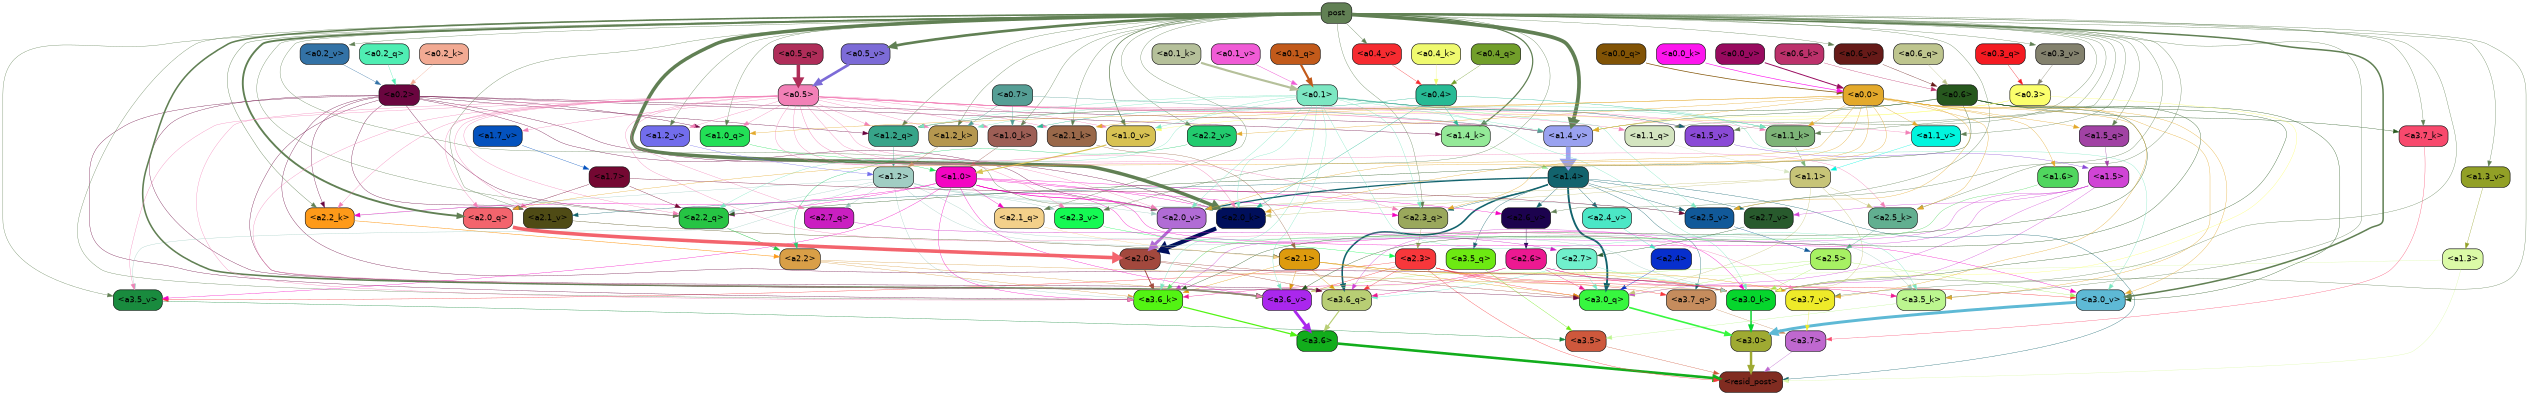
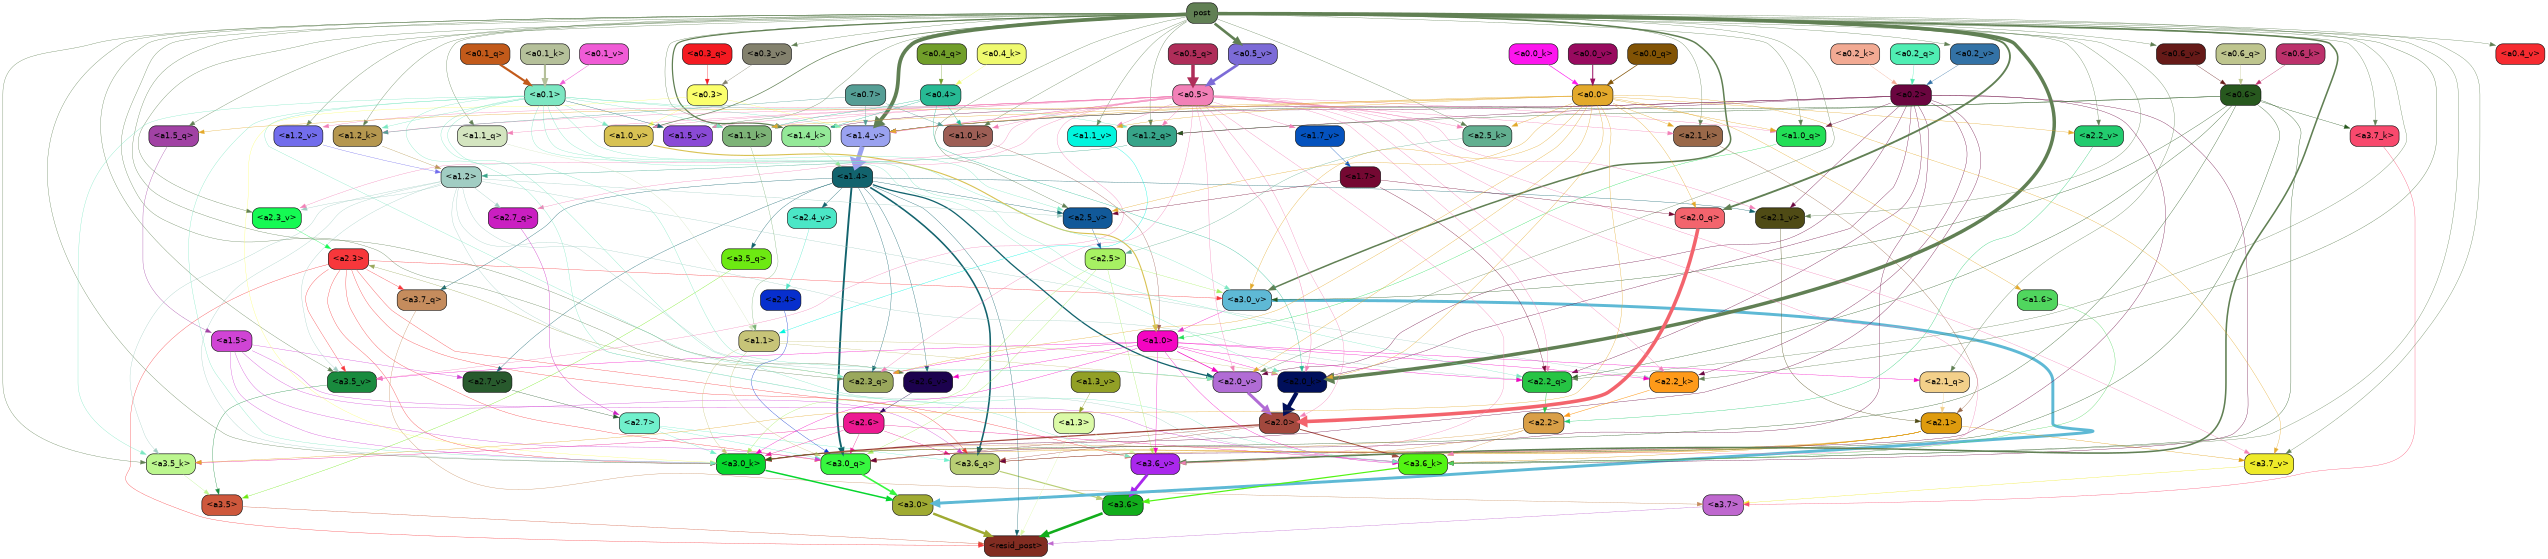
  strict digraph {
    splines=true
    node [color=black fontname=Helvetica shape=box style="filled, rounded"]
    edge [color="#618054" penwidth=0.6]
    "<a3.7>" [fillcolor="#bf68cf"]
    "<resid_post>" [fillcolor="#812c21"]
    "<a3.6>" [fillcolor="#12ad1c"]
    "<a3.5>" [fillcolor="#ce583c"]
    "<a3.0>" [fillcolor="#9faa32"]
    "<a2.3>" [fillcolor="#f7373b"]
    "<a3.7_q>" [fillcolor="#c58c5d"]
    "<a3.6_q>" [fillcolor="#b8ce74"]
    "<a3.0_q>" [fillcolor="#37f73f"]
    "<a3.0_k>" [fillcolor="#06d62d"]
    "<a3.6_v>" [fillcolor="#aa27ed"]
    "<a3.5_v>" [fillcolor="#198b3e"]
    "<a3.0_v>" [fillcolor="#5eb9d5"]
    "<a1.4>" [fillcolor="#12636d"]
    "<a3.5_q>" [fillcolor="#6de912"]
    "<a2.3_q>" [fillcolor="#9aa85c"]
    "<a2.7_v>" [fillcolor="#285a2d"]
    "<a2.6_v>" [fillcolor="#1c024e"]
    "<a2.5_v>" [fillcolor="#115999"]
    "<a2.4_v>" [fillcolor="#4be7c6"]
    "<a2.1_v>" [fillcolor="#4f4b15"]
    "<a2.0_v>" [fillcolor="#b16cd5"]
    "<a2.7>" [fillcolor="#70f0cc"]
    "<a2.6>" [fillcolor="#ec1991"]
    "<a2.5>" [fillcolor="#a7f163"]
    "<a2.4>" [fillcolor="#072fcd"]
    "<a2.1>" [fillcolor="#de9b0e"]
    "<a2.0>" [fillcolor="#a2483d"]
    "<a3.6_k>" [fillcolor="#53f413"]
    "<a3.5_k>" [fillcolor="#bcf68f"]
    "<a3.7_v>" [fillcolor="#eeea29"]
    "<a1.3>" [fillcolor="#dbfaa7"]
    "<a3.7_k>" [fillcolor="#f8496d"]
    "<a1.5>" [fillcolor="#d044d5"]
    "<a0.2>" [fillcolor="#6a053f"]
    "<a2.2_q>" [fillcolor="#26c444"]
    "<a2.2_k>" [fillcolor="#fe9a19"]
    "<a2.0_k>" [fillcolor="#000f5b"]
    "<a1.2_q>" [fillcolor="#37a489"]
    "<a1.0_q>" [fillcolor="#22df56"]
    "<a1.4_k>" [fillcolor="#94e998"]
    "<a1.4_v>" [fillcolor="#9aa2f0"]
    "<a2.2>" [fillcolor="#d99f47"]
    "<a1.2>" [fillcolor="#a1cdc3"]
    "<a1.0>" [fillcolor="#f405c2"]
    "<a2.3_v>" [fillcolor="#15fa53"]
    "<a2.7_q>" [fillcolor="#ca1fc1"]
    "<a2.1_q>" [fillcolor="#f3d08a"]
    "<a1.1>" [fillcolor="#c7c478"]
    "<a2.5_k>" [fillcolor="#62af90"]
    "<a0.6>" [fillcolor="#27581e"]
    n52 [fillcolor="#618054" label=post]
    "<a2.0_q>" [fillcolor="#f3646d"]
    "<a2.1_k>" [fillcolor="#996849"]
    "<a2.2_v>" [fillcolor="#22cb6e"]
    "<a1.5_q>" [fillcolor="#a142a4"]
    "<a1.1_q>" [fillcolor="#d4e5c0"]
    "<a1.2_k>" [fillcolor="#b5974f"]
    "<a1.1_k>" [fillcolor="#7db377"]
    "<a1.0_k>" [fillcolor="#9d5e55"]
    "<a1.5_v>" [fillcolor="#8a4ad6"]
    "<a1.3_v>" [fillcolor="#92a026"]
    "<a1.2_v>" [fillcolor="#726dec"]
    "<a1.1_v>" [fillcolor="#01f5de"]
    "<a1.0_v>" [fillcolor="#d8c253"]
    "<a0.6_v>" [fillcolor="#661a18"]
    "<a0.5_v>" [fillcolor="#7c6bd7"]
    "<a0.4_v>" [fillcolor="#f62b30"]
    "<a0.3_v>" [fillcolor="#83816d"]
    "<a0.2_v>" [fillcolor="#3372a6"]
    "<a0.5>" [fillcolor="#f280b7"]
    "<a0.4>" [fillcolor="#27ba94"]
    "<a0.3>" [fillcolor="#fbff6c"]
    "<a1.7_v>" [fillcolor="#0452be"]
    "<a1.6>" [fillcolor="#50d65e"]
    "<a1.7>" [fillcolor="#740832"]
    "<a0.1>" [fillcolor="#7ce7c2"]
    "<a0.0>" [fillcolor="#e3a92b"]
    "<a0.7>" [fillcolor="#559e95"]
    "<a0.6_q>" [fillcolor="#bec58e"]
    "<a0.5_q>" [fillcolor="#af2d59"]
    "<a0.4_q>" [fillcolor="#719e2a"]
    "<a0.3_q>" [fillcolor="#f41a21"]
    "<a0.2_q>" [fillcolor="#4feeb3"]
    "<a0.1_q>" [fillcolor="#c25a1a"]
    "<a0.0_q>" [fillcolor="#815305"]
    "<a0.6_k>" [fillcolor="#bc316b"]
    "<a0.4_k>" [fillcolor="#effa6f"]
    "<a0.2_k>" [fillcolor="#f2aa93"]
    "<a0.1_k>" [fillcolor="#b5c09a"]
    "<a0.0_k>" [fillcolor="#fd15ee"]
    "<a0.1_v>" [fillcolor="#f05bd6"]
    "<a0.0_v>" [fillcolor="#980a5f"]
    "<a3.7>" -> "<resid_post>" [color="#bf68cf" penwidth=0.6239100098609924]
    "<a3.6>" -> "<resid_post>" [color="#12ad1c" penwidth=4.569062113761902]
    "<a3.5>" -> "<resid_post>" [color="#ce583c"]
    "<a3.0>" -> "<resid_post>" [color="#9faa32" penwidth=4.283544182777405]
    "<a2.3>" -> "<resid_post>" [color="#f7373b"]
    "<a2.3>" -> "<a3.7_q>" [color="#f7373b"]
    "<a2.3>" -> "<a3.6_q>" [color="#f7373b"]
    "<a2.3>" -> "<a3.0_q>" [color="#f7373b"]
    "<a2.3>" -> "<a3.0_k>" [color="#f7373b"]
    "<a2.3>" -> "<a3.6_v>" [color="#f7373b"]
    "<a2.3>" -> "<a3.5_v>" [color="#f7373b"]
    "<a2.3>" -> "<a3.0_v>" [color="#f7373b"]
    "<a3.7_q>" -> "<a3.7>" [color="#c58c5d"]
    "<a3.6_q>" -> "<a3.6>" [color="#b8ce74" penwidth=2.0347584784030914]
    "<a3.0_q>" -> "<a3.0>" [color="#37f73f" penwidth=2.8635367155075073]
    "<a3.0_k>" -> "<a3.0>" [color="#06d62d" penwidth=2.632905662059784]
    "<a3.6_v>" -> "<a3.6>" [color="#aa27ed" penwidth=4.981305837631226]
    "<a3.5_v>" -> "<a3.5>" [color="#198b3e"]
    "<a3.0_v>" -> "<a3.0>" [color="#5eb9d5" penwidth=5.168330669403076]
    "<a1.4>" -> "<resid_post>" [color="#12636d"]
    "<a1.4>" -> "<a3.7_q>" [color="#12636d"]
    "<a1.4>" -> "<a3.6_q>" [color="#12636d" penwidth=2.7934007048606873]
    "<a1.4>" -> "<a3.0_q>" [color="#12636d" penwidth=3.340754985809326]
    "<a1.4>" -> "<a3.5_q>" [color="#12636d"]
    "<a1.4>" -> "<a2.3_q>" [color="#12636d"]
    "<a1.4>" -> "<a2.7_v>" [color="#12636d"]
    "<a1.4>" -> "<a2.6_v>" [color="#12636d"]
    "<a1.4>" -> "<a2.5_v>" [color="#12636d"]
    "<a1.4>" -> "<a2.4_v>" [color="#12636d"]
    "<a1.4>" -> "<a2.1_v>" [color="#12636d"]
    "<a1.4>" -> "<a2.0_v>" [color="#12636d" penwidth=2.268759250640869]
    "<a3.5_q>" -> "<a3.5>" [color="#6de912"]
    "<a2.3_q>" -> "<a2.3>" [color="#9aa85c"]
    "<a2.7_v>" -> "<a2.7>" [color="#285a2d"]
    "<a2.6_v>" -> "<a2.6>" [color="#1c024e"]
    "<a2.5_v>" -> "<a2.5>" [color="#115999"]
    "<a2.4_v>" -> "<a2.4>" [color="#4be7c6"]
    "<a2.1_v>" -> "<a2.1>" [color="#4f4b15"]
    "<a2.0_v>" -> "<a2.0>" [color="#b16cd5" penwidth=5.231471925973892]
    "<a2.7>" -> "<a3.6_q>" [color="#70f0cc"]
    "<a2.7>" -> "<a3.0_q>" [color="#70f0cc"]
    "<a2.7>" -> "<a3.0_k>" [color="#70f0cc"]
    "<a2.6>" -> "<a3.6_q>" [color="#ec1991"]
    "<a2.6>" -> "<a3.0_q>" [color="#ec1991"]
    "<a2.6>" -> "<a3.0_k>" [color="#ec1991"]
    "<a2.6>" -> "<a3.6_k>" [color="#ec1991"]
    "<a2.6>" -> "<a3.5_k>" [color="#ec1991"]
    "<a2.5>" -> "<a3.0_q>" [color="#a7f163"]
    "<a2.5>" -> "<a3.0_k>" [color="#a7f163"]
    "<a2.5>" -> "<a3.6_v>" [color="#a7f163"]
    "<a2.5>" -> "<a3.0_v>" [color="#a7f163"]
    "<a2.4>" -> "<a3.0_q>" [color="#072fcd"]
    "<a2.1>" -> "<a3.6_q>" [color="#de9b0e"]
    "<a2.1>" -> "<a3.0_q>" [color="#de9b0e"]
    "<a2.1>" -> "<a3.0_k>" [color="#de9b0e"]
    "<a2.1>" -> "<a3.6_v>" [color="#de9b0e"]
    "<a2.1>" -> "<a3.6_k>" [color="#de9b0e"]
    "<a2.1>" -> "<a3.7_v>" [color="#de9b0e"]
    "<a2.0>" -> "<a3.6_q>" [color="#a2483d"]
    "<a2.0>" -> "<a3.0_q>" [color="#a2483d"]
+   "<a2.0>" -> "<a3.0_k>" [color="#a2483d" penwidth=2.161143198609352]
    "<a2.0>" -> "<a3.6_k>" [color="#a2483d" penwidth=1.6382827460765839]
    "<a3.6_k>" -> "<a3.6>" [color="#53f413" penwidth=2.1760786175727844]
    "<a3.5_k>" -> "<a3.5>" [color="#bcf68f"]
    "<a3.7_v>" -> "<a3.7>" [color="#eeea29"]
    "<a1.3>" -> "<resid_post>" [color="#dbfaa7"]
    "<a1.3>" -> "<a3.6_v>" [color="#dbfaa7"]
    "<a3.7_k>" -> "<a3.7>" [color="#f8496d"]
    "<a1.5>" -> "<a3.6_q>" [color="#d044d5"]
    "<a1.5>" -> "<a3.0_q>" [color="#d044d5"]
    "<a1.5>" -> "<a3.0_k>" [color="#d044d5"]
    "<a1.5>" -> "<a2.7_v>" [color="#d044d5"]
    "<a1.5>" -> "<a3.6_k>" [color="#d044d5"]
    "<a0.2>" -> "<a3.6_q>" [color="#6a053f"]
    "<a0.2>" -> "<a3.0_q>" [color="#6a053f"]
    "<a0.2>" -> "<a3.0_k>" [color="#6a053f"]
    "<a0.2>" -> "<a2.1_v>" [color="#6a053f"]
    "<a0.2>" -> "<a2.0_v>" [color="#6a053f"]
    "<a0.2>" -> "<a3.6_k>" [color="#6a053f"]
    "<a0.2>" -> "<a2.2_q>" [color="#6a053f"]
    "<a0.2>" -> "<a2.2_k>" [color="#6a053f"]
    "<a0.2>" -> "<a2.0_k>" [color="#6a053f"]
    "<a0.2>" -> "<a1.2_q>" [color="#6a053f"]
    "<a0.2>" -> "<a1.0_q>" [color="#6a053f"]
    "<a0.2>" -> "<a1.4_k>" [color="#6a053f"]
    "<a0.2>" -> "<a1.4_v>" [color="#6a053f"]
    "<a2.2_q>" -> "<a2.2>" [color="#26c444" penwidth=0.7553567886352539]
    "<a2.2_k>" -> "<a2.2>" [color="#fe9a19" penwidth=0.8854708671569824]
    "<a2.0_k>" -> "<a2.0>" [color="#000f5b" penwidth=7.231504917144775]
    "<a1.2_q>" -> "<a1.2>" [color="#37a489"]
    "<a1.0_q>" -> "<a1.0>" [color="#22df56"]
    "<a1.4_k>" -> "<a1.4>" [color="#94e998"]
    "<a1.4_v>" -> "<a1.4>" [color="#9aa2f0" penwidth=8.36684274673462]
    "<a2.2>" -> "<a3.0_k>" [color="#d99f47"]
    "<a2.2>" -> "<a3.6_v>" [color="#d99f47"]
    "<a2.2>" -> "<a3.6_k>" [color="#d99f47"]
    "<a1.2>" -> "<a3.0_k>" [color="#a1cdc3"]
    "<a1.2>" -> "<a3.5_v>" [color="#a1cdc3"]
    "<a1.2>" -> "<a2.5_v>" [color="#a1cdc3"]
    "<a1.2>" -> "<a2.0_v>" [color="#a1cdc3"]
    "<a1.2>" -> "<a3.6_k>" [color="#a1cdc3"]
    "<a1.2>" -> "<a3.5_k>" [color="#a1cdc3"]
    "<a1.2>" -> "<a2.2_q>" [color="#a1cdc3"]
    "<a1.2>" -> "<a2.2_k>" [color="#a1cdc3"]
    "<a1.2>" -> "<a2.3_v>" [color="#a1cdc3"]
    "<a1.2>" -> "<a2.7_q>" [color="#a1cdc3"]
    "<a1.0>" -> "<a3.0_k>" [color="#f405c2"]
    "<a1.0>" -> "<a3.6_v>" [color="#f405c2"]
    "<a1.0>" -> "<a3.5_v>" [color="#f405c2"]
-   "<a1.0>" -> "<a3.0_v>" [color="#f405c2"]
+   "<a3.0_v>" -> "<a1.0>" [color="#f405c2"]
    "<a1.0>" -> "<a2.3_q>" [color="#f405c2"]
    "<a1.0>" -> "<a2.6_v>" [color="#f405c2"]
    "<a1.0>" -> "<a2.0_v>" [color="#f405c2" penwidth=1.2213096618652344]
    "<a1.0>" -> "<a3.6_k>" [color="#f405c2"]
    "<a1.0>" -> "<a2.2_q>" [color="#f405c2"]
    "<a1.0>" -> "<a2.2_k>" [color="#f405c2"]
    "<a1.0>" -> "<a2.0_k>" [color="#f405c2"]
    "<a1.0>" -> "<a2.1_q>" [color="#f405c2"]
    "<a2.3_v>" -> "<a2.3>" [color="#15fa53"]
    "<a2.7_q>" -> "<a2.7>" [color="#ca1fc1"]
    "<a2.1_q>" -> "<a2.1>" [color="#f3d08a"]
    "<a1.1>" -> "<a3.0_q>" [color="#c7c478"]
    "<a1.1>" -> "<a3.0_k>" [color="#c7c478"]
    "<a1.1>" -> "<a2.0_v>" [color="#c7c478"]
    "<a1.1>" -> "<a2.0_k>" [color="#c7c478"]
-   "<a1.1>" -> "<a2.5_k>" [color="#c7c478"]
    "<a2.5_k>" -> "<a2.5>" [color="#62af90"]
    "<a0.6>" -> "<a3.0_k>" [color="#27581e"]
    "<a0.6>" -> "<a3.6_v>" [color="#27581e"]
    "<a0.6>" -> "<a3.0_v>" [color="#27581e"]
    "<a0.6>" -> "<a3.6_k>" [color="#27581e"]
    "<a0.6>" -> "<a3.7_k>" [color="#27581e"]
    "<a0.6>" -> "<a2.2_q>" [color="#27581e"]
    "<a0.6>" -> "<a1.2_q>" [color="#27581e"]
    "<a0.6>" -> "<a1.4_v>" [color="#27581e"]
    n52 -> "<a3.0_k>"
    n52 -> "<a3.6_v>" [penwidth=2.7825746536254883]
    n52 -> "<a3.5_v>"
    n52 -> "<a3.0_v>" [penwidth=2.6950180530548096]
    n52 -> "<a2.3_q>"
    n52 -> "<a2.6_v>"
    n52 -> "<a2.5_v>"
    n52 -> "<a2.1_v>"
    n52 -> "<a2.0_v>"
    n52 -> "<a3.6_k>"
    n52 -> "<a3.5_k>"
    n52 -> "<a3.7_v>"
    n52 -> "<a3.7_k>"
    n52 -> "<a2.2_q>"
    n52 -> "<a2.2_k>" [penwidth=0.6698317527770996]
    n52 -> "<a2.0_k>" [penwidth=6.12570995092392]
    n52 -> "<a1.2_q>" [penwidth=0.6087074279785156]
    n52 -> "<a1.0_q>"
    n52 -> "<a1.4_k>" [penwidth=2.1858973503112793]
    n52 -> "<a1.4_v>" [penwidth=6.590077131986618]
    n52 -> "<a2.3_v>"
    n52 -> "<a2.1_q>"
    n52 -> "<a2.5_k>"
    n52 -> "<a2.0_q>" [penwidth=3.305941343307495]
    n52 -> "<a2.1_k>"
    n52 -> "<a2.2_v>"
    n52 -> "<a1.5_q>"
    n52 -> "<a1.1_q>"
    n52 -> "<a1.2_k>"
    n52 -> "<a1.1_k>"
    n52 -> "<a1.0_k>"
    n52 -> "<a1.5_v>"
-   n52 -> "<a1.3_v>"
    n52 -> "<a1.2_v>"
    n52 -> "<a1.1_v>"
    n52 -> "<a1.0_v>" [penwidth=1.2076449394226074]
    n52 -> "<a0.6_v>"
    n52 -> "<a0.5_v>" [penwidth=4.663905620574951]
    n52 -> "<a0.4_v>"
    n52 -> "<a0.3_v>"
    n52 -> "<a0.2_v>"
    "<a2.0_q>" -> "<a2.0>" [color="#f3646d" penwidth=6.256794691085815]
    "<a2.1_k>" -> "<a2.1>" [color="#996849"]
    "<a2.2_v>" -> "<a2.2>" [color="#22cb6e"]
    "<a1.5_q>" -> "<a1.5>" [color="#a142a4"]
    "<a1.1_q>" -> "<a1.1>" [color="#d4e5c0"]
    "<a1.2_k>" -> "<a1.2>" [color="#b5974f"]
    "<a1.1_k>" -> "<a1.1>" [color="#7db377"]
    "<a1.0_k>" -> "<a1.0>" [color="#9d5e55"]
-   "<a1.5_v>" -> "<a1.5>" [color="#8a4ad6"]
    "<a1.3_v>" -> "<a1.3>" [color="#92a026"]
    "<a1.2_v>" -> "<a1.2>" [color="#726dec"]
    "<a1.1_v>" -> "<a1.1>" [color="#01f5de"]
    "<a1.0_v>" -> "<a1.0>" [color="#d8c253" penwidth=1.9665732383728027]
    "<a0.6_v>" -> "<a0.6>" [color="#661a18"]
    "<a0.5_v>" -> "<a0.5>" [color="#7c6bd7" penwidth=4.667354106903076]
-   "<a0.4_v>" -> "<a0.4>" [color="#f62b30"]
    "<a0.3_v>" -> "<a0.3>" [color="#83816d"]
    "<a0.2_v>" -> "<a0.2>" [color="#3372a6"]
    "<a0.5>" -> "<a3.6_v>" [color="#f280b7"]
    "<a0.5>" -> "<a3.5_v>" [color="#f280b7"]
    "<a0.5>" -> "<a2.3_q>" [color="#f280b7"]
    "<a0.5>" -> "<a2.1_v>" [color="#f280b7"]
    "<a0.5>" -> "<a2.0_v>" [color="#f280b7"]
    "<a0.5>" -> "<a3.6_k>" [color="#f280b7"]
    "<a0.5>" -> "<a3.7_v>" [color="#f280b7"]
    "<a0.5>" -> "<a2.2_q>" [color="#f280b7"]
    "<a0.5>" -> "<a2.2_k>" [color="#f280b7"]
    "<a0.5>" -> "<a2.0_k>" [color="#f280b7" penwidth=0.6900839805603027]
    "<a0.5>" -> "<a1.2_q>" [color="#f280b7"]
    "<a0.5>" -> "<a1.0_q>" [color="#f280b7"]
    "<a0.5>" -> "<a1.4_v>" [color="#f280b7" penwidth=0.9985027313232422]
    "<a0.5>" -> "<a2.3_v>" [color="#f280b7"]
    "<a0.5>" -> "<a2.7_q>" [color="#f280b7"]
    "<a0.5>" -> "<a2.5_k>" [color="#f280b7"]
-   "<a0.5>" -> "<a2.0_q>" [color="#f280b7"]
+   "<a0.5>" -> "<a2.0>" [color="#f280b7"]
    "<a0.5>" -> "<a2.1_k>" [color="#f280b7"]
    "<a0.5>" -> "<a1.1_q>" [color="#f280b7"]
    "<a0.5>" -> "<a1.2_k>" [color="#f280b7"]
    "<a0.5>" -> "<a1.1_k>" [color="#f280b7"]
    "<a0.5>" -> "<a1.0_k>" [color="#f280b7"]
    "<a0.5>" -> "<a1.5_v>" [color="#f280b7"]
    "<a0.5>" -> "<a1.2_v>" [color="#f280b7"]
    "<a0.5>" -> "<a1.1_v>" [color="#f280b7"]
    "<a0.5>" -> "<a1.0_v>" [color="#f280b7"]
    "<a0.5>" -> "<a1.7_v>" [color="#f280b7"]
    "<a0.4>" -> "<a2.0_k>" [color="#27ba94"]
    "<a0.4>" -> "<a1.4_k>" [color="#27ba94"]
    "<a0.4>" -> "<a1.1_k>" [color="#27ba94"]
    "<a0.4>" -> "<a1.0_k>" [color="#27ba94"]
    "<a0.3>" -> "<a3.0_k>" [color="#fbff6c"]
    "<a0.3>" -> "<a1.4_v>" [color="#fbff6c"]
    "<a0.3>" -> "<a1.0_v>" [color="#fbff6c"]
    "<a1.7_v>" -> "<a1.7>" [color="#0452be"]
    "<a1.6>" -> "<a3.6_k>" [color="#50d65e"]
    "<a1.7>" -> "<a2.5_v>" [color="#740832"]
    "<a1.7>" -> "<a2.2_q>" [color="#740832"]
    "<a1.7>" -> "<a2.0_q>" [color="#740832"]
    "<a0.1>" -> "<a3.0_k>" [color="#7ce7c2"]
    "<a0.1>" -> "<a3.6_v>" [color="#7ce7c2"]
    "<a0.1>" -> "<a3.0_v>" [color="#7ce7c2"]
    "<a0.1>" -> "<a2.3_q>" [color="#7ce7c2"]
    "<a0.1>" -> "<a2.5_v>" [color="#7ce7c2"]
    "<a0.1>" -> "<a2.0_v>" [color="#7ce7c2"]
    "<a0.1>" -> "<a3.6_k>" [color="#7ce7c2"]
    "<a0.1>" -> "<a3.5_k>" [color="#7ce7c2"]
    "<a0.1>" -> "<a2.2_q>" [color="#7ce7c2"]
    "<a0.1>" -> "<a2.0_k>" [color="#7ce7c2"]
    "<a0.1>" -> "<a1.2_q>" [color="#7ce7c2" penwidth=0.6218185424804688]
    "<a0.1>" -> "<a1.4_v>" [color="#7ce7c2"]
    "<a0.1>" -> "<a1.2_k>" [color="#7ce7c2"]
    "<a0.1>" -> "<a1.1_k>" [color="#7ce7c2"]
    "<a0.1>" -> "<a1.5_v>" [color="#12636d"]
    "<a0.1>" -> "<a1.0_v>" [color="#7ce7c2"]
    "<a0.0>" -> "<a3.0_v>" [color="#e3a92b"]
    "<a0.0>" -> "<a2.3_q>" [color="#e3a92b"]
    "<a0.0>" -> "<a2.5_v>" [color="#e3a92b"]
    "<a0.0>" -> "<a2.0_v>" [color="#e3a92b"]
    "<a0.0>" -> "<a3.5_k>" [color="#e3a92b"]
    "<a0.0>" -> "<a3.7_v>" [color="#e3a92b"]
    "<a0.0>" -> "<a2.0_k>" [color="#e3a92b"]
    "<a0.0>" -> "<a1.0_q>" [color="#e3a92b"]
    "<a0.0>" -> "<a1.4_v>" [color="#e3a92b"]
    "<a0.0>" -> "<a2.5_k>" [color="#e3a92b"]
    "<a0.0>" -> "<a2.0_q>" [color="#e3a92b"]
    "<a0.0>" -> "<a2.1_k>" [color="#e3a92b"]
    "<a0.0>" -> "<a2.2_v>" [color="#e3a92b"]
    "<a0.0>" -> "<a1.5_q>" [color="#e3a92b"]
    "<a0.0>" -> "<a1.1_k>" [color="#e3a92b"]
    "<a0.0>" -> "<a1.1_v>" [color="#e3a92b"]
    "<a0.0>" -> "<a1.6>" [color="#e3a92b"]
    "<a0.7>" -> "<a1.4_v>" [color="#559e95"]
    "<a0.7>" -> "<a1.2_k>" [color="#559e95"]
    "<a0.7>" -> "<a1.0_k>" [color="#559e95"]
    "<a0.6_q>" -> "<a0.6>" [color="#bec58e"]
    "<a0.5_q>" -> "<a0.5>" [color="#af2d59" penwidth=6.156635046005249]
    "<a0.4_q>" -> "<a0.4>" [color="#719e2a"]
    "<a0.3_q>" -> "<a0.3>" [color="#f41a21"]
    "<a0.2_q>" -> "<a0.2>" [color="#4feeb3"]
    "<a0.1_q>" -> "<a0.1>" [color="#c25a1a" penwidth=3.795884132385254]
    "<a0.0_q>" -> "<a0.0>" [color="#815305" penwidth=1.2393803596496582]
    "<a0.6_k>" -> "<a0.6>" [color="#bc316b"]
    "<a0.4_k>" -> "<a0.4>" [color="#effa6f"]
    "<a0.2_k>" -> "<a0.2>" [color="#f2aa93"]
    "<a0.1_k>" -> "<a0.1>" [color="#b5c09a" penwidth=3.7429747581481934]
    "<a0.0_k>" -> "<a0.0>" [color="#fd15ee" penwidth=1.106727123260498]
    "<a0.1_v>" -> "<a0.1>" [color="#f05bd6" penwidth=0.8298110961914062]
    "<a0.0_v>" -> "<a0.0>" [color="#980a5f" penwidth=1.7084956169128418]
  }
